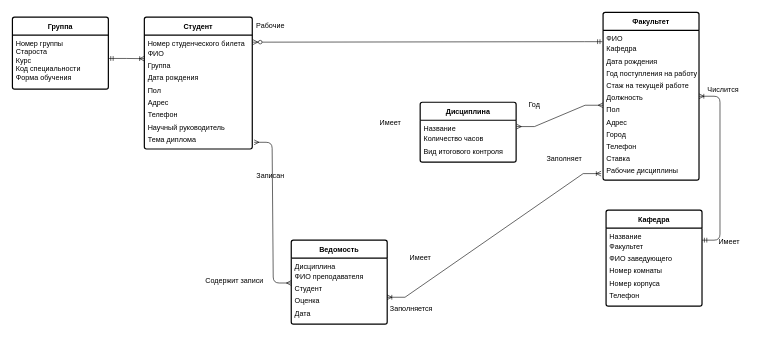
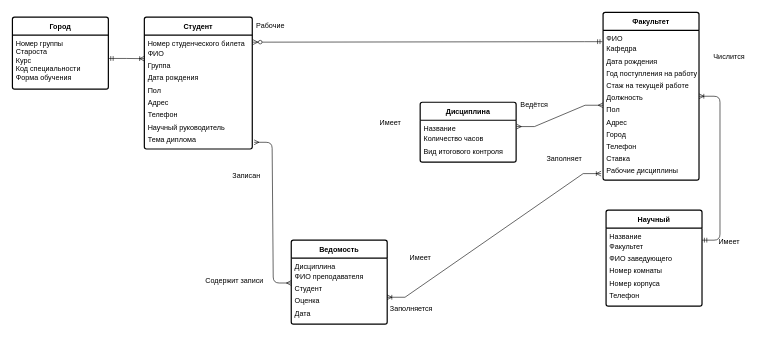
  <mxCell id="0" />
  <mxCell id="1" parent="0" />
  <mxCell id="2" value="&lt;b&gt;&lt;font style=&quot;font-size: 12px;&quot;&gt;Дисциплина&lt;/font&gt;&lt;/b&gt;" style="swimlane;childLayout=stackLayout;horizontal=1;startSize=30;horizontalStack=0;rounded=1;fontSize=14;fontStyle=0;strokeWidth=2;resizeParent=0;resizeLast=1;shadow=0;dashed=0;align=center;arcSize=4;whiteSpace=wrap;html=1;" parent="1" vertex="1"><mxGeometry x="700" y="170" width="160" height="100" as="geometry" /></mxCell>
  <mxCell id="3" value="Название&lt;div style=&quot;line-height: 170%;&quot;&gt;Количество часов&lt;/div&gt;&lt;div style=&quot;line-height: 170%;&quot;&gt;Вид итогового контроля&lt;/div&gt;" style="align=left;strokeColor=none;fillColor=none;spacingLeft=4;fontSize=12;verticalAlign=top;resizable=0;rotatable=0;part=1;html=1;" parent="2" vertex="1"><mxGeometry y="30" width="160" height="70" as="geometry" /></mxCell>
- <mxCell id="4" value="&lt;font style=&quot;font-size: 12px;&quot;&gt;&lt;b&gt;Кафедра&lt;/b&gt;&lt;/font&gt;" style="swimlane;childLayout=stackLayout;horizontal=1;startSize=30;horizontalStack=0;rounded=1;fontSize=14;fontStyle=0;strokeWidth=2;resizeParent=0;resizeLast=1;shadow=0;dashed=0;align=center;arcSize=4;whiteSpace=wrap;html=1;" parent="1" vertex="1"><mxGeometry x="1010" y="350" width="160" height="160" as="geometry" /></mxCell>
+ <mxCell id="4" value="&lt;font style=&quot;font-size: 12px;&quot;&gt;&lt;b&gt;Научный&lt;/b&gt;&lt;/font&gt;" style="swimlane;childLayout=stackLayout;horizontal=1;startSize=30;horizontalStack=0;rounded=1;fontSize=14;fontStyle=0;strokeWidth=2;resizeParent=0;resizeLast=1;shadow=0;dashed=0;align=center;arcSize=4;whiteSpace=wrap;html=1;" parent="1" vertex="1"><mxGeometry x="1010" y="350" width="160" height="160" as="geometry" /></mxCell>
  <mxCell id="5" value="Название&lt;div style=&quot;line-height: 170%;&quot;&gt;Факультет&lt;/div&gt;&lt;div style=&quot;line-height: 170%;&quot;&gt;ФИО заведующего&lt;/div&gt;&lt;div style=&quot;line-height: 170%;&quot;&gt;Номер комнаты&lt;/div&gt;&lt;div style=&quot;line-height: 170%;&quot;&gt;Номер корпуса&lt;/div&gt;&lt;div style=&quot;line-height: 170%;&quot;&gt;Телефон&lt;/div&gt;" style="align=left;strokeColor=none;fillColor=none;spacingLeft=4;fontSize=12;verticalAlign=top;resizable=0;rotatable=0;part=1;html=1;" parent="4" vertex="1"><mxGeometry y="30" width="160" height="130" as="geometry" /></mxCell>
  <mxCell id="6" value="&lt;b&gt;&lt;font style=&quot;font-size: 12px;&quot;&gt;Факультет&lt;/font&gt;&lt;/b&gt;" style="swimlane;childLayout=stackLayout;horizontal=1;startSize=30;horizontalStack=0;rounded=1;fontSize=14;fontStyle=0;strokeWidth=2;resizeParent=0;resizeLast=1;shadow=0;dashed=0;align=center;arcSize=4;whiteSpace=wrap;html=1;" parent="1" vertex="1"><mxGeometry x="1005" y="20" width="160" height="280" as="geometry" /></mxCell>
  <mxCell id="7" value="ФИО&lt;div style=&quot;line-height: 170%;&quot;&gt;Кафедра&lt;/div&gt;&lt;div style=&quot;line-height: 170%;&quot;&gt;Дата рождения&lt;/div&gt;&lt;div style=&quot;line-height: 170%;&quot;&gt;Год поступления на работу&lt;/div&gt;&lt;div style=&quot;line-height: 170%;&quot;&gt;Стаж на текущей работе&lt;/div&gt;&lt;div style=&quot;line-height: 170%;&quot;&gt;Должность&lt;/div&gt;&lt;div style=&quot;line-height: 170%;&quot;&gt;Пол&lt;/div&gt;&lt;div style=&quot;line-height: 170%;&quot;&gt;Адрес&lt;/div&gt;&lt;div style=&quot;line-height: 170%;&quot;&gt;Город&lt;/div&gt;&lt;div style=&quot;line-height: 170%;&quot;&gt;Телефон&lt;/div&gt;&lt;div style=&quot;line-height: 170%;&quot;&gt;Ставка&lt;/div&gt;&lt;div style=&quot;line-height: 170%;&quot;&gt;Рабочие дисциплины&lt;/div&gt;" style="align=left;strokeColor=none;fillColor=none;spacingLeft=4;fontSize=12;verticalAlign=top;resizable=0;rotatable=0;part=1;html=1;" parent="6" vertex="1"><mxGeometry y="30" width="160" height="250" as="geometry" /></mxCell>
  <mxCell id="8" value="&lt;b&gt;&lt;font style=&quot;font-size: 12px;&quot;&gt;Студент&lt;/font&gt;&lt;/b&gt;" style="swimlane;childLayout=stackLayout;horizontal=1;startSize=30;horizontalStack=0;rounded=1;fontSize=14;fontStyle=0;strokeWidth=2;resizeParent=0;resizeLast=1;shadow=0;dashed=0;align=center;arcSize=4;whiteSpace=wrap;html=1;" parent="1" vertex="1"><mxGeometry x="240" y="28" width="180" height="220" as="geometry" /></mxCell>
  <mxCell id="9" value="Номер студенческого билета&lt;div style=&quot;line-height: 170%;&quot;&gt;ФИО&lt;/div&gt;&lt;div style=&quot;line-height: 170%;&quot;&gt;Группа&lt;/div&gt;&lt;div style=&quot;line-height: 170%;&quot;&gt;Дата рождения&lt;/div&gt;&lt;div style=&quot;line-height: 170%;&quot;&gt;Пол&lt;/div&gt;&lt;div style=&quot;line-height: 170%;&quot;&gt;Адрес&lt;/div&gt;&lt;div style=&quot;line-height: 170%;&quot;&gt;Телефон&lt;/div&gt;&lt;div style=&quot;line-height: 170%;&quot;&gt;Научный руководитель&lt;/div&gt;&lt;div style=&quot;line-height: 170%;&quot;&gt;Тема диплома&lt;/div&gt;" style="align=left;strokeColor=none;fillColor=none;spacingLeft=4;fontSize=12;verticalAlign=top;resizable=0;rotatable=0;part=1;html=1;" parent="8" vertex="1"><mxGeometry y="30" width="180" height="190" as="geometry" /></mxCell>
  <mxCell id="10" value="&lt;b&gt;&lt;font style=&quot;font-size: 12px;&quot;&gt;Ведомость&lt;/font&gt;&lt;/b&gt;" style="swimlane;childLayout=stackLayout;horizontal=1;startSize=30;horizontalStack=0;rounded=1;fontSize=14;fontStyle=0;strokeWidth=2;resizeParent=0;resizeLast=1;shadow=0;dashed=0;align=center;arcSize=4;whiteSpace=wrap;html=1;" parent="1" vertex="1"><mxGeometry x="485" y="400" width="160" height="140" as="geometry" /></mxCell>
  <mxCell id="11" value="Дисциплина&lt;div style=&quot;line-height: 170%;&quot;&gt;ФИО преподавателя&lt;/div&gt;&lt;div style=&quot;line-height: 170%;&quot;&gt;Студент&lt;/div&gt;&lt;div style=&quot;line-height: 170%;&quot;&gt;Оценка&lt;/div&gt;&lt;div style=&quot;line-height: 170%;&quot;&gt;Дата&lt;/div&gt;" style="align=left;strokeColor=none;fillColor=none;spacingLeft=4;fontSize=12;verticalAlign=top;resizable=0;rotatable=0;part=1;html=1;" parent="10" vertex="1"><mxGeometry y="30" width="160" height="110" as="geometry" /></mxCell>
  <mxCell id="12" value="" style="edgeStyle=entityRelationEdgeStyle;fontSize=12;html=1;endArrow=ERmany;startArrow=ERmany;rounded=0;entryX=0;entryY=0.5;entryDx=0;entryDy=0;exitX=1.004;exitY=0.151;exitDx=0;exitDy=0;exitPerimeter=0;" parent="1" source="3" target="7" edge="1"><mxGeometry width="100" height="100" relative="1" as="geometry"><mxPoint x="860" y="270" as="sourcePoint" /><mxPoint x="960" y="170" as="targetPoint" /></mxGeometry></mxCell>
  <mxCell id="13" value="" style="edgeStyle=entityRelationEdgeStyle;fontSize=12;html=1;endArrow=ERmany;startArrow=ERmany;rounded=1;exitX=0;exitY=0.377;exitDx=0;exitDy=0;exitPerimeter=0;entryX=1.017;entryY=0.941;entryDx=0;entryDy=0;entryPerimeter=0;curved=0;" parent="1" source="11" target="9" edge="1"><mxGeometry width="100" height="100" relative="1" as="geometry"><mxPoint x="270" y="490" as="sourcePoint" /><mxPoint x="280" y="300" as="targetPoint" /><Array as="points"><mxPoint x="270" y="510" /><mxPoint x="423" y="340" /><mxPoint x="500" y="270" /><mxPoint x="530" y="320" /><mxPoint x="460" y="340" /></Array></mxGeometry></mxCell>
  <mxCell id="14" value="" style="edgeStyle=entityRelationEdgeStyle;fontSize=12;html=1;endArrow=ERoneToMany;startArrow=ERoneToMany;rounded=0;exitX=0.998;exitY=0.593;exitDx=0;exitDy=0;exitPerimeter=0;entryX=-0.02;entryY=0.956;entryDx=0;entryDy=0;entryPerimeter=0;" parent="1" source="11" target="7" edge="1"><mxGeometry width="100" height="100" relative="1" as="geometry"><mxPoint x="810" y="510" as="sourcePoint" /><mxPoint x="910" y="410" as="targetPoint" /></mxGeometry></mxCell>
- <mxCell id="15" value="Записан" style="text;html=1;align=center;verticalAlign=middle;resizable=0;points=[];autosize=1;strokeColor=none;fillColor=none;" parent="1" vertex="1"><mxGeometry x="415" y="278" width="70" height="30" as="geometry" /></mxCell>
+ <mxCell id="15" value="Записан" style="text;html=1;align=center;verticalAlign=middle;resizable=0;points=[];autosize=1;strokeColor=none;fillColor=none;" parent="1" vertex="1"><mxGeometry x="375" y="278" width="70" height="30" as="geometry" /></mxCell>
  <mxCell id="16" value="Содержит записи" style="text;html=1;align=center;verticalAlign=middle;resizable=0;points=[];autosize=1;strokeColor=none;fillColor=none;" parent="1" vertex="1"><mxGeometry x="330" y="453" width="120" height="30" as="geometry" /></mxCell>
  <mxCell id="17" value="" style="edgeStyle=entityRelationEdgeStyle;fontSize=12;html=1;endArrow=ERoneToMany;startArrow=ERmandOne;rounded=1;curved=0;" parent="1" target="6" edge="1"><mxGeometry width="100" height="100" relative="1" as="geometry"><mxPoint x="1170" y="400" as="sourcePoint" /><mxPoint x="810" y="170" as="targetPoint" /><Array as="points"><mxPoint x="1240" y="230" /></Array></mxGeometry></mxCell>
- <mxCell id="18" value="Числится" style="text;html=1;align=center;verticalAlign=middle;resizable=0;points=[];autosize=1;strokeColor=none;fillColor=none;" parent="1" vertex="1"><mxGeometry x="1165" y="135" width="80" height="30" as="geometry" /></mxCell>
+ <mxCell id="18" value="Числится" style="text;html=1;align=center;verticalAlign=middle;resizable=0;points=[];autosize=1;strokeColor=none;fillColor=none;" parent="1" vertex="1"><mxGeometry x="1175" y="80" width="80" height="30" as="geometry" /></mxCell>
  <mxCell id="19" value="Имеет" style="text;html=1;align=center;verticalAlign=middle;resizable=0;points=[];autosize=1;strokeColor=none;fillColor=none;" parent="1" vertex="1"><mxGeometry x="1185" y="388" width="60" height="30" as="geometry" /></mxCell>
  <mxCell id="20" value="Заполняется" style="text;html=1;align=center;verticalAlign=middle;resizable=0;points=[];autosize=1;strokeColor=none;fillColor=none;" parent="1" vertex="1"><mxGeometry x="640" y="500" width="90" height="30" as="geometry" /></mxCell>
  <mxCell id="21" value="Заполняет" style="text;html=1;align=center;verticalAlign=middle;resizable=0;points=[];autosize=1;strokeColor=none;fillColor=none;" parent="1" vertex="1"><mxGeometry x="900" y="250" width="80" height="30" as="geometry" /></mxCell>
- <mxCell id="22" value="Год" style="text;html=1;align=center;verticalAlign=middle;resizable=0;points=[];autosize=1;strokeColor=none;fillColor=none;" parent="1" vertex="1"><mxGeometry x="855" y="160" width="70" height="30" as="geometry" /></mxCell>
+ <mxCell id="22" value="Ведётся" style="text;html=1;align=center;verticalAlign=middle;resizable=0;points=[];autosize=1;strokeColor=none;fillColor=none;" parent="1" vertex="1"><mxGeometry x="855" y="160" width="70" height="30" as="geometry" /></mxCell>
  <mxCell id="23" value="Имеет" style="text;html=1;align=center;verticalAlign=middle;resizable=0;points=[];autosize=1;strokeColor=none;fillColor=none;" parent="1" vertex="1"><mxGeometry x="620" y="190" width="60" height="30" as="geometry" /></mxCell>
  <mxCell id="24" value="Имеет" style="text;html=1;align=center;verticalAlign=middle;resizable=0;points=[];autosize=1;strokeColor=none;fillColor=none;" parent="1" vertex="1"><mxGeometry x="670" y="415" width="60" height="30" as="geometry" /></mxCell>
  <mxCell id="25" value="" style="edgeStyle=entityRelationEdgeStyle;fontSize=12;html=1;endArrow=ERzeroToMany;startArrow=ERmandOne;rounded=0;exitX=-0.007;exitY=0.076;exitDx=0;exitDy=0;exitPerimeter=0;entryX=1.007;entryY=0.062;entryDx=0;entryDy=0;entryPerimeter=0;" parent="1" source="7" target="9" edge="1"><mxGeometry width="100" height="100" relative="1" as="geometry"><mxPoint x="1000" y="70" as="sourcePoint" /><mxPoint x="470" y="100" as="targetPoint" /></mxGeometry></mxCell>
  <mxCell id="26" value="Рабочие" style="text;html=1;align=center;verticalAlign=middle;resizable=0;points=[];autosize=1;strokeColor=none;fillColor=none;" parent="1" vertex="1"><mxGeometry x="420" y="28" width="60" height="30" as="geometry" /></mxCell>
- <mxCell id="27" value="&lt;font size=&quot;1&quot; style=&quot;&quot;&gt;&lt;b style=&quot;font-size: 12px;&quot;&gt;Группа&lt;/b&gt;&lt;/font&gt;" style="swimlane;childLayout=stackLayout;horizontal=1;startSize=30;horizontalStack=0;rounded=1;fontSize=14;fontStyle=0;strokeWidth=2;resizeParent=0;resizeLast=1;shadow=0;dashed=0;align=center;arcSize=4;whiteSpace=wrap;html=1;" parent="1" vertex="1"><mxGeometry x="20" y="28" width="160" height="120" as="geometry" /></mxCell>
+ <mxCell id="27" value="&lt;font size=&quot;1&quot; style=&quot;&quot;&gt;&lt;b style=&quot;font-size: 12px;&quot;&gt;Город&lt;/b&gt;&lt;/font&gt;" style="swimlane;childLayout=stackLayout;horizontal=1;startSize=30;horizontalStack=0;rounded=1;fontSize=14;fontStyle=0;strokeWidth=2;resizeParent=0;resizeLast=1;shadow=0;dashed=0;align=center;arcSize=4;whiteSpace=wrap;html=1;" parent="1" vertex="1"><mxGeometry x="20" y="28" width="160" height="120" as="geometry" /></mxCell>
  <mxCell id="28" value="Номер группы&lt;div&gt;Староста&lt;/div&gt;&lt;div&gt;Курс&lt;/div&gt;&lt;div&gt;Код специальности&lt;br&gt;Форма обучения&lt;/div&gt;" style="align=left;strokeColor=none;fillColor=none;spacingLeft=4;fontSize=12;verticalAlign=top;resizable=0;rotatable=0;part=1;html=1;" parent="27" vertex="1"><mxGeometry y="30" width="160" height="90" as="geometry" /></mxCell>
  <mxCell id="29" value="" style="edgeStyle=entityRelationEdgeStyle;fontSize=12;html=1;endArrow=ERoneToMany;startArrow=ERmandOne;rounded=0;entryX=0.001;entryY=0.207;entryDx=0;entryDy=0;entryPerimeter=0;" parent="1" target="9" edge="1"><mxGeometry width="100" height="100" relative="1" as="geometry"><mxPoint x="180" y="97" as="sourcePoint" /><mxPoint x="170" y="150" as="targetPoint" /></mxGeometry></mxCell>
